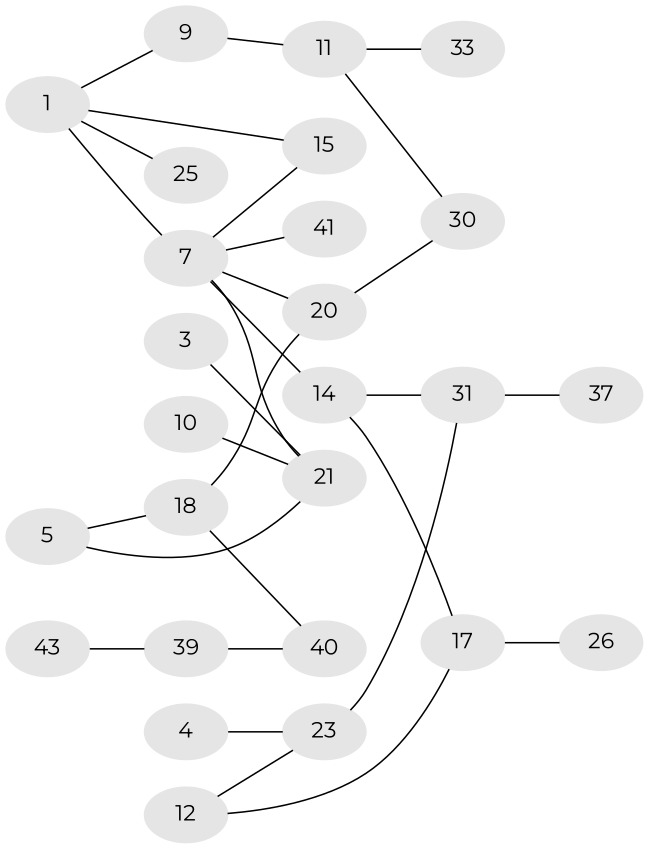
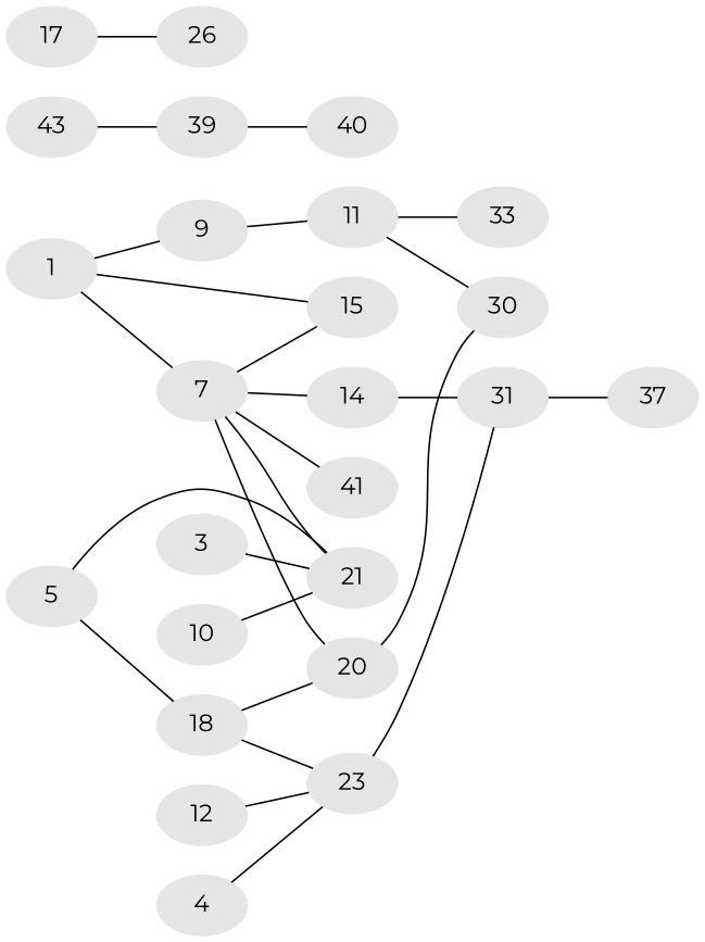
  graph {
    fontname=Montserrat
    rankdir=LR
    node [color=gray90 fontname=Montserrat style=filled]
    edge [fontname=Montserrat weight=1.0]
    1
    7
    9
    15
-   25
    41
    21
    14
    20
    11
    3
    4
    23
    31
    5
    18
    40
    17
    30
    33
    10
    12
    26
    n24 [label=43]
    39
    37
    1 -- 7
    1 -- 9 [weight=2.0]
    1 -- 15
-   1 -- 25
    7 -- 15 [weight=2.0]
    7 -- 41
    7 -- 21
    7 -- 14
    7 -- 20
    9 -- 11
    14 -- 31 [weight=2.0]
-   14 -- 17
    20 -- 30
    11 -- 30
    11 -- 33
    3 -- 21
    4 -- 23
    23 -- 31
    31 -- 37
    5 -- 21
    5 -- 18
    18 -- 20
-   18 -- 40
+   18 -- 23
    17 -- 26
    10 -- 21
    12 -- 23
-   12 -- 17
    n24 -- 39
    39 -- 40 [weight=3.0]
  }
